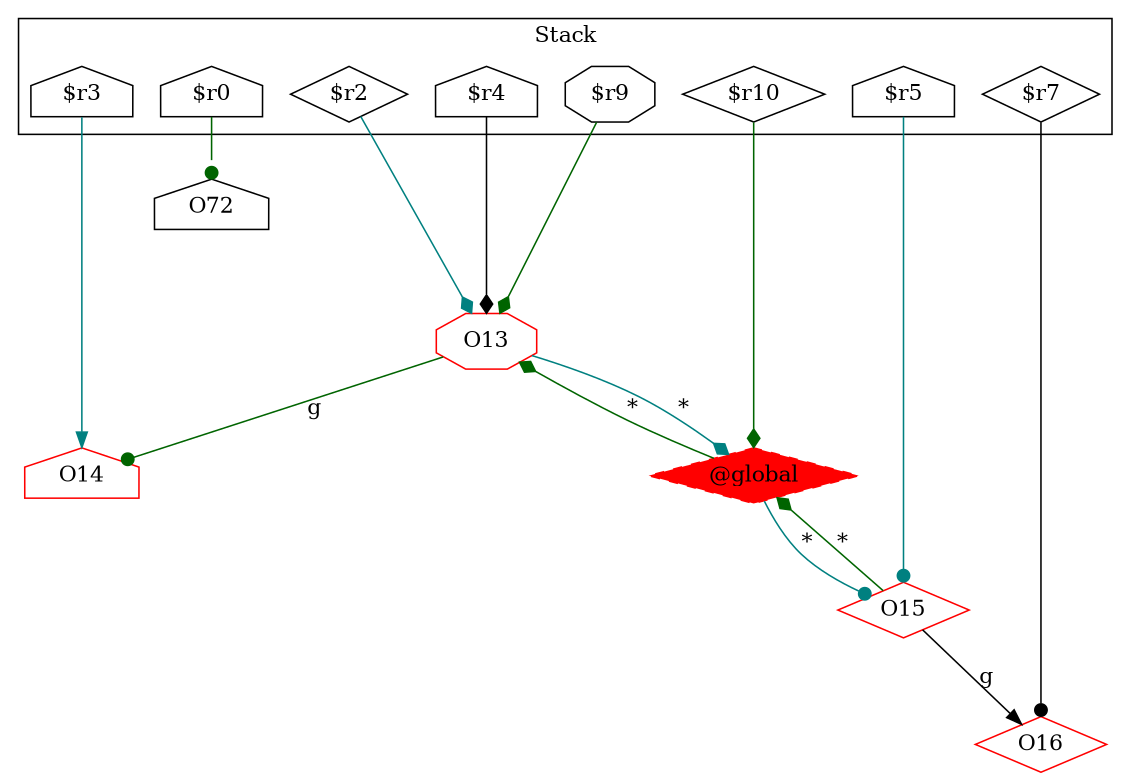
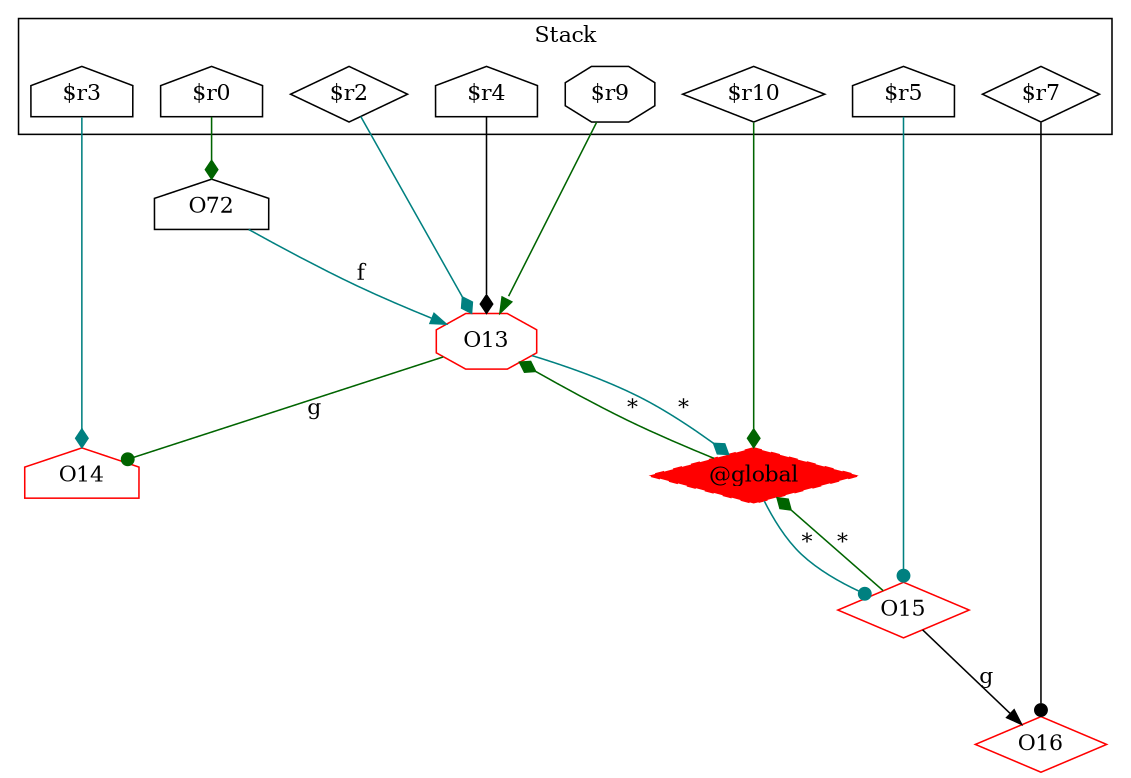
  digraph {
    rankDir=LR
    node [shape=house]
    edge [arrowhead=diamond color=darkgreen]
    "$r0"
    "$r2" [shape=diamond]
    "$r3"
    "$r4"
    "$r5"
    "$r7" [shape=diamond]
    "$r9" [shape=octagon]
    "$r10" [shape=diamond]
    n9 [label=O72]
    O13 [color=red shape=octagon]
    O14 [color=red]
    O15 [color=red shape=diamond]
    O16 [color=red shape=diamond]
    "@global" [color=red shape=diamond style="filled,dashed"]
    subgraph cluster_1 {
      label=Stack
      "$r0"
      "$r2"
      "$r3"
      "$r4"
      "$r5"
      "$r7"
      "$r9"
      "$r10"
    }
-   "$r0" -> n9 [arrowhead=dot]
+   "$r0" -> n9
    "$r2" -> O13 [color=teal]
-   "$r3" -> O14 [arrowhead=normal color=teal]
+   "$r3" -> O14 [color=teal]
    "$r4" -> O13 [color=black]
    "$r5" -> O15 [arrowhead=dot color=teal]
    "$r7" -> O16 [arrowhead=dot color=black]
-   "$r9" -> O13
+   "$r9" -> O13 [arrowhead=normal]
    "$r10" -> "@global"
+   n9 -> O13 [arrowhead=normal color=teal label=f weight=0.2]
    O13 -> O14 [arrowhead=dot label=g weight=0.2]
    O13 -> "@global" [color=teal label="*" weight=0.2]
    O15 -> O16 [arrowhead=normal color=black label=g weight=0.2]
    O15 -> "@global" [label="*" weight=0.2]
    "@global" -> O13 [label="*" weight=0.2]
    "@global" -> O15 [arrowhead=dot color=teal label="*" weight=0.2]
  }
